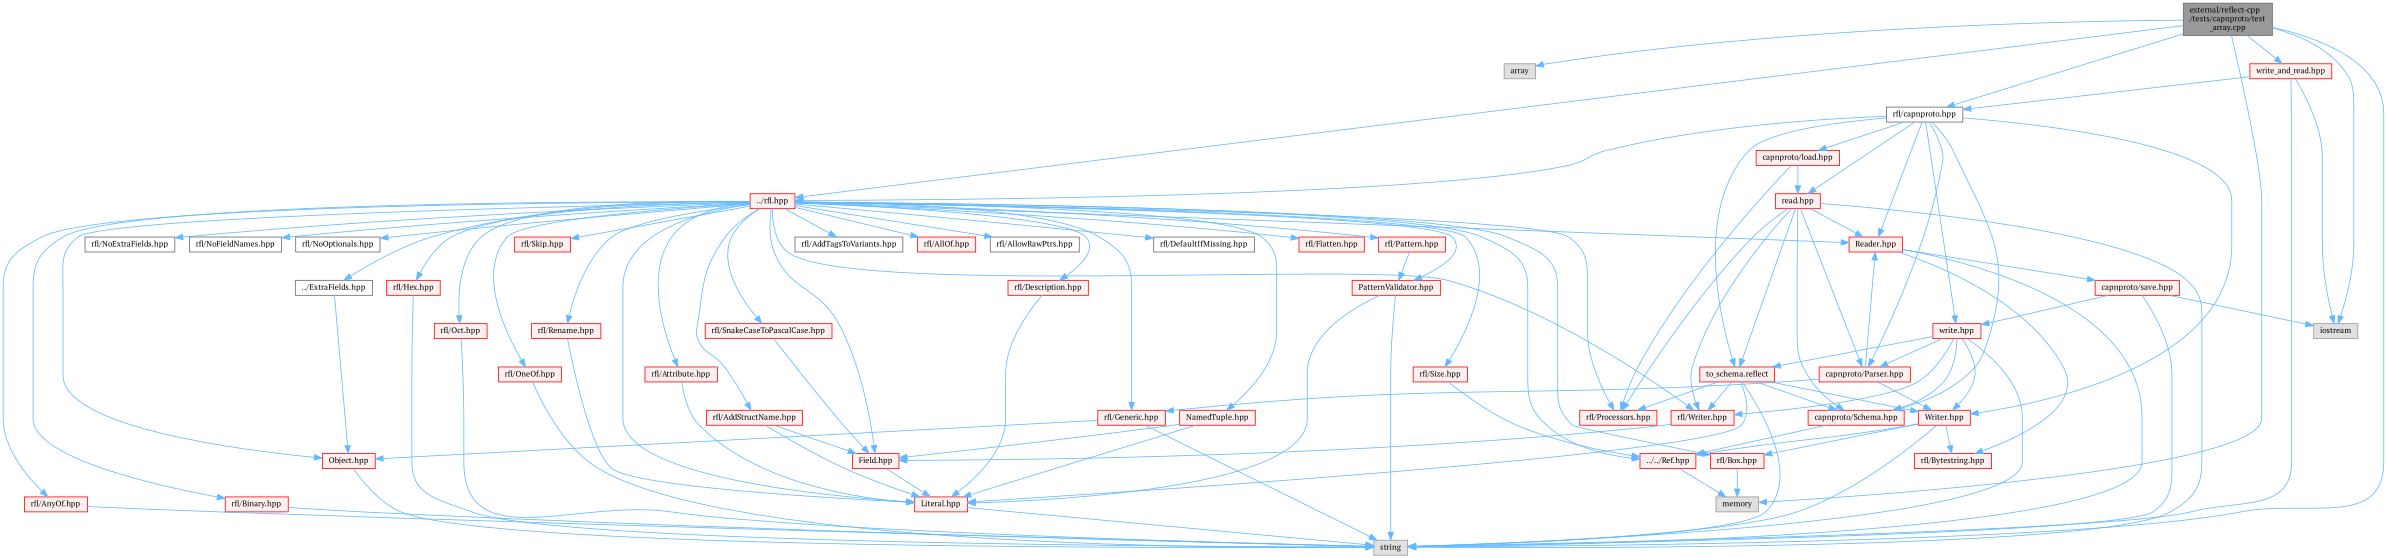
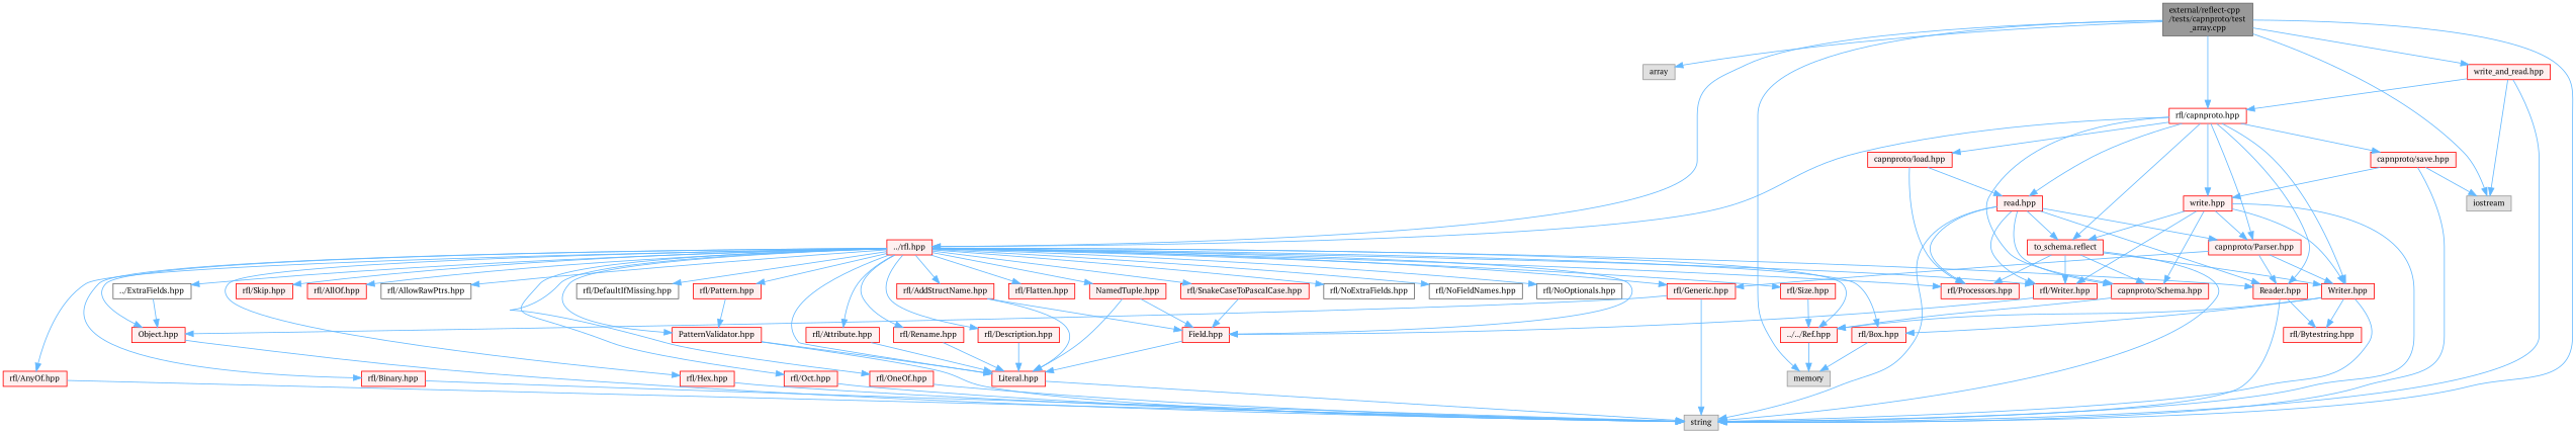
  digraph {
    fontname="PT Serif"
    node [color=red fillcolor="#FFF0F0" fontname="PT Serif" fontsize=10 shape=box style=filled]
    edge [color=steelblue1 fontname="PT Serif" fontsize=10 labelfontname=Helvetica labelfontsize=10 style=solid]
    n1 [color=gray40 fillcolor=grey60 fontcolor=black height=0.2 label="external/reflect-cpp\l/tests/capnproto/test\l_array.cpp" width=0.4]
    n2 [color=grey60 fillcolor="#E0E0E0" height=0.2 label=array width=0.4]
    n3 [color=grey60 fillcolor="#E0E0E0" height=0.2 label=iostream width=0.4]
    n4 [color=grey60 fillcolor="#E0E0E0" height=0.2 label=memory width=0.4]
-   n5 [color=grey40 fillcolor=white height=0.2 label="rfl/capnproto.hpp" width=0.4]
+   n5 [fillcolor=white height=0.2 label="rfl/capnproto.hpp" width=0.4]
    n6 [height=0.2 label="../rfl.hpp" width=0.4]
    n7 [color=grey60 fillcolor="#E0E0E0" height=0.2 label=string width=0.4]
    n8 [height=0.2 label="write_and_read.hpp" width=0.4]
    n9 [height=0.2 label="capnproto/Parser.hpp" width=0.4]
    n10 [height=0.2 label="Reader.hpp" width=0.4]
    n11 [height=0.2 label="Writer.hpp" width=0.4]
    n12 [height=0.2 label="capnproto/Schema.hpp" width=0.4]
    n13 [height=0.2 label="capnproto/load.hpp" width=0.4]
    n14 [height=0.2 label="read.hpp" width=0.4]
    n15 [height=0.2 label="to_schema.reflect" width=0.4]
    n16 [height=0.2 label="capnproto/save.hpp" width=0.4]
    n17 [height=0.2 label="write.hpp" width=0.4]
    n18 [height=0.2 label="rfl/AddStructName.hpp" width=0.4]
    n19 [height=0.2 label="Field.hpp" width=0.4]
    n20 [height=0.2 label="Literal.hpp" width=0.4]
-   n21 [color=grey40 fillcolor=white height=0.2 label="rfl/AddTagsToVariants.hpp" width=0.4]
    n22 [height=0.2 label="rfl/AllOf.hpp" width=0.4]
    n23 [color=grey40 fillcolor=white height=0.2 label="rfl/AllowRawPtrs.hpp" width=0.4]
    n24 [height=0.2 label="rfl/AnyOf.hpp" width=0.4]
    n25 [height=0.2 label="rfl/Attribute.hpp" width=0.4]
    n26 [height=0.2 label="rfl/Binary.hpp" width=0.4]
    n27 [height=0.2 label="rfl/Box.hpp" width=0.4]
    n28 [color=grey40 fillcolor=white height=0.2 label="rfl/DefaultIfMissing.hpp" width=0.4]
    n29 [height=0.2 label="rfl/Description.hpp" width=0.4]
    n30 [color=grey40 fillcolor=white height=0.2 label="../ExtraFields.hpp" width=0.4]
    n31 [height=0.2 label="Object.hpp" width=0.4]
    n32 [height=0.2 label="rfl/Flatten.hpp" width=0.4]
    n33 [height=0.2 label="rfl/Generic.hpp" width=0.4]
    n34 [height=0.2 label="rfl/Hex.hpp" width=0.4]
    n35 [height=0.2 label="NamedTuple.hpp" width=0.4]
    n36 [color=grey40 fillcolor=white height=0.2 label="rfl/NoExtraFields.hpp" width=0.4]
    n37 [color=grey40 fillcolor=white height=0.2 label="rfl/NoFieldNames.hpp" width=0.4]
    n38 [color=grey40 fillcolor=white height=0.2 label="rfl/NoOptionals.hpp" width=0.4]
    n39 [height=0.2 label="rfl/Oct.hpp" width=0.4]
    n40 [height=0.2 label="rfl/OneOf.hpp" width=0.4]
    n41 [height=0.2 label="rfl/Pattern.hpp" width=0.4]
    n42 [height=0.2 label="PatternValidator.hpp" width=0.4]
    n43 [height=0.2 label="rfl/Processors.hpp" width=0.4]
    n44 [height=0.2 label="../../Ref.hpp" width=0.4]
    n45 [height=0.2 label="rfl/Rename.hpp" width=0.4]
    n46 [height=0.2 label="rfl/Size.hpp" width=0.4]
    n47 [height=0.2 label="rfl/Skip.hpp" width=0.4]
    n48 [height=0.2 label="rfl/Writer.hpp" width=0.4]
    n49 [height=0.2 label="rfl/SnakeCaseToPascalCase.hpp" width=0.4]
    n50 [height=0.2 label="rfl/Bytestring.hpp" width=0.4]
    n1 -> n2
    n1 -> n3
    n1 -> n4
    n1 -> n5
    n1 -> n6
    n1 -> n7
    n1 -> n8
    n5 -> n6
    n5 -> n9
    n5 -> n10
    n5 -> n11
    n5 -> n12
    n5 -> n13
    n5 -> n14
    n5 -> n15
-   n10 -> n16
+   n5 -> n16
    n5 -> n17
    n6 -> n10
    n6 -> n18
    n6 -> n19
    n6 -> n20
-   n6 -> n21
    n6 -> n22
    n6 -> n23
    n6 -> n24
    n6 -> n25
    n6 -> n26
    n6 -> n27
    n6 -> n28
    n6 -> n29
    n6 -> n30
    n6 -> n31
    n6 -> n32
    n6 -> n33
    n6 -> n34
    n6 -> n35
    n6 -> n36
    n6 -> n37
    n6 -> n38
    n6 -> n39
    n6 -> n40
    n6 -> n41
    n6 -> n42
    n6 -> n43
    n6 -> n44
    n6 -> n45
    n6 -> n46
    n6 -> n47
    n6 -> n48
    n6 -> n49
    n8 -> n3
    n8 -> n5
    n8 -> n7
    n9 -> n10
    n9 -> n11
    n9 -> n33
    n10 -> n7
    n10 -> n50
    n11 -> n7
    n11 -> n27
    n11 -> n44
    n11 -> n50
    n12 -> n44
    n13 -> n14
    n13 -> n43
    n14 -> n7
    n14 -> n9
    n14 -> n10
    n14 -> n12
    n14 -> n15
    n14 -> n43
    n14 -> n48
    n15 -> n7
    n15 -> n11
    n15 -> n12
-   n15 -> n20
    n15 -> n43
    n15 -> n48
    n16 -> n3
    n16 -> n7
    n16 -> n17
    n17 -> n7
    n17 -> n9
    n17 -> n11
    n17 -> n12
    n17 -> n15
    n17 -> n48
    n18 -> n19
    n18 -> n20
    n19 -> n20
    n20 -> n7
    n24 -> n7
    n25 -> n20
    n26 -> n7
    n27 -> n4
    n29 -> n20
    n30 -> n31
    n31 -> n7
    n33 -> n7
    n33 -> n31
    n34 -> n7
    n35 -> n19
    n35 -> n20
    n39 -> n7
    n40 -> n7
    n41 -> n42
    n42 -> n7
    n42 -> n20
    n44 -> n4
    n45 -> n20
    n46 -> n44
    n48 -> n19
    n49 -> n19
  }
